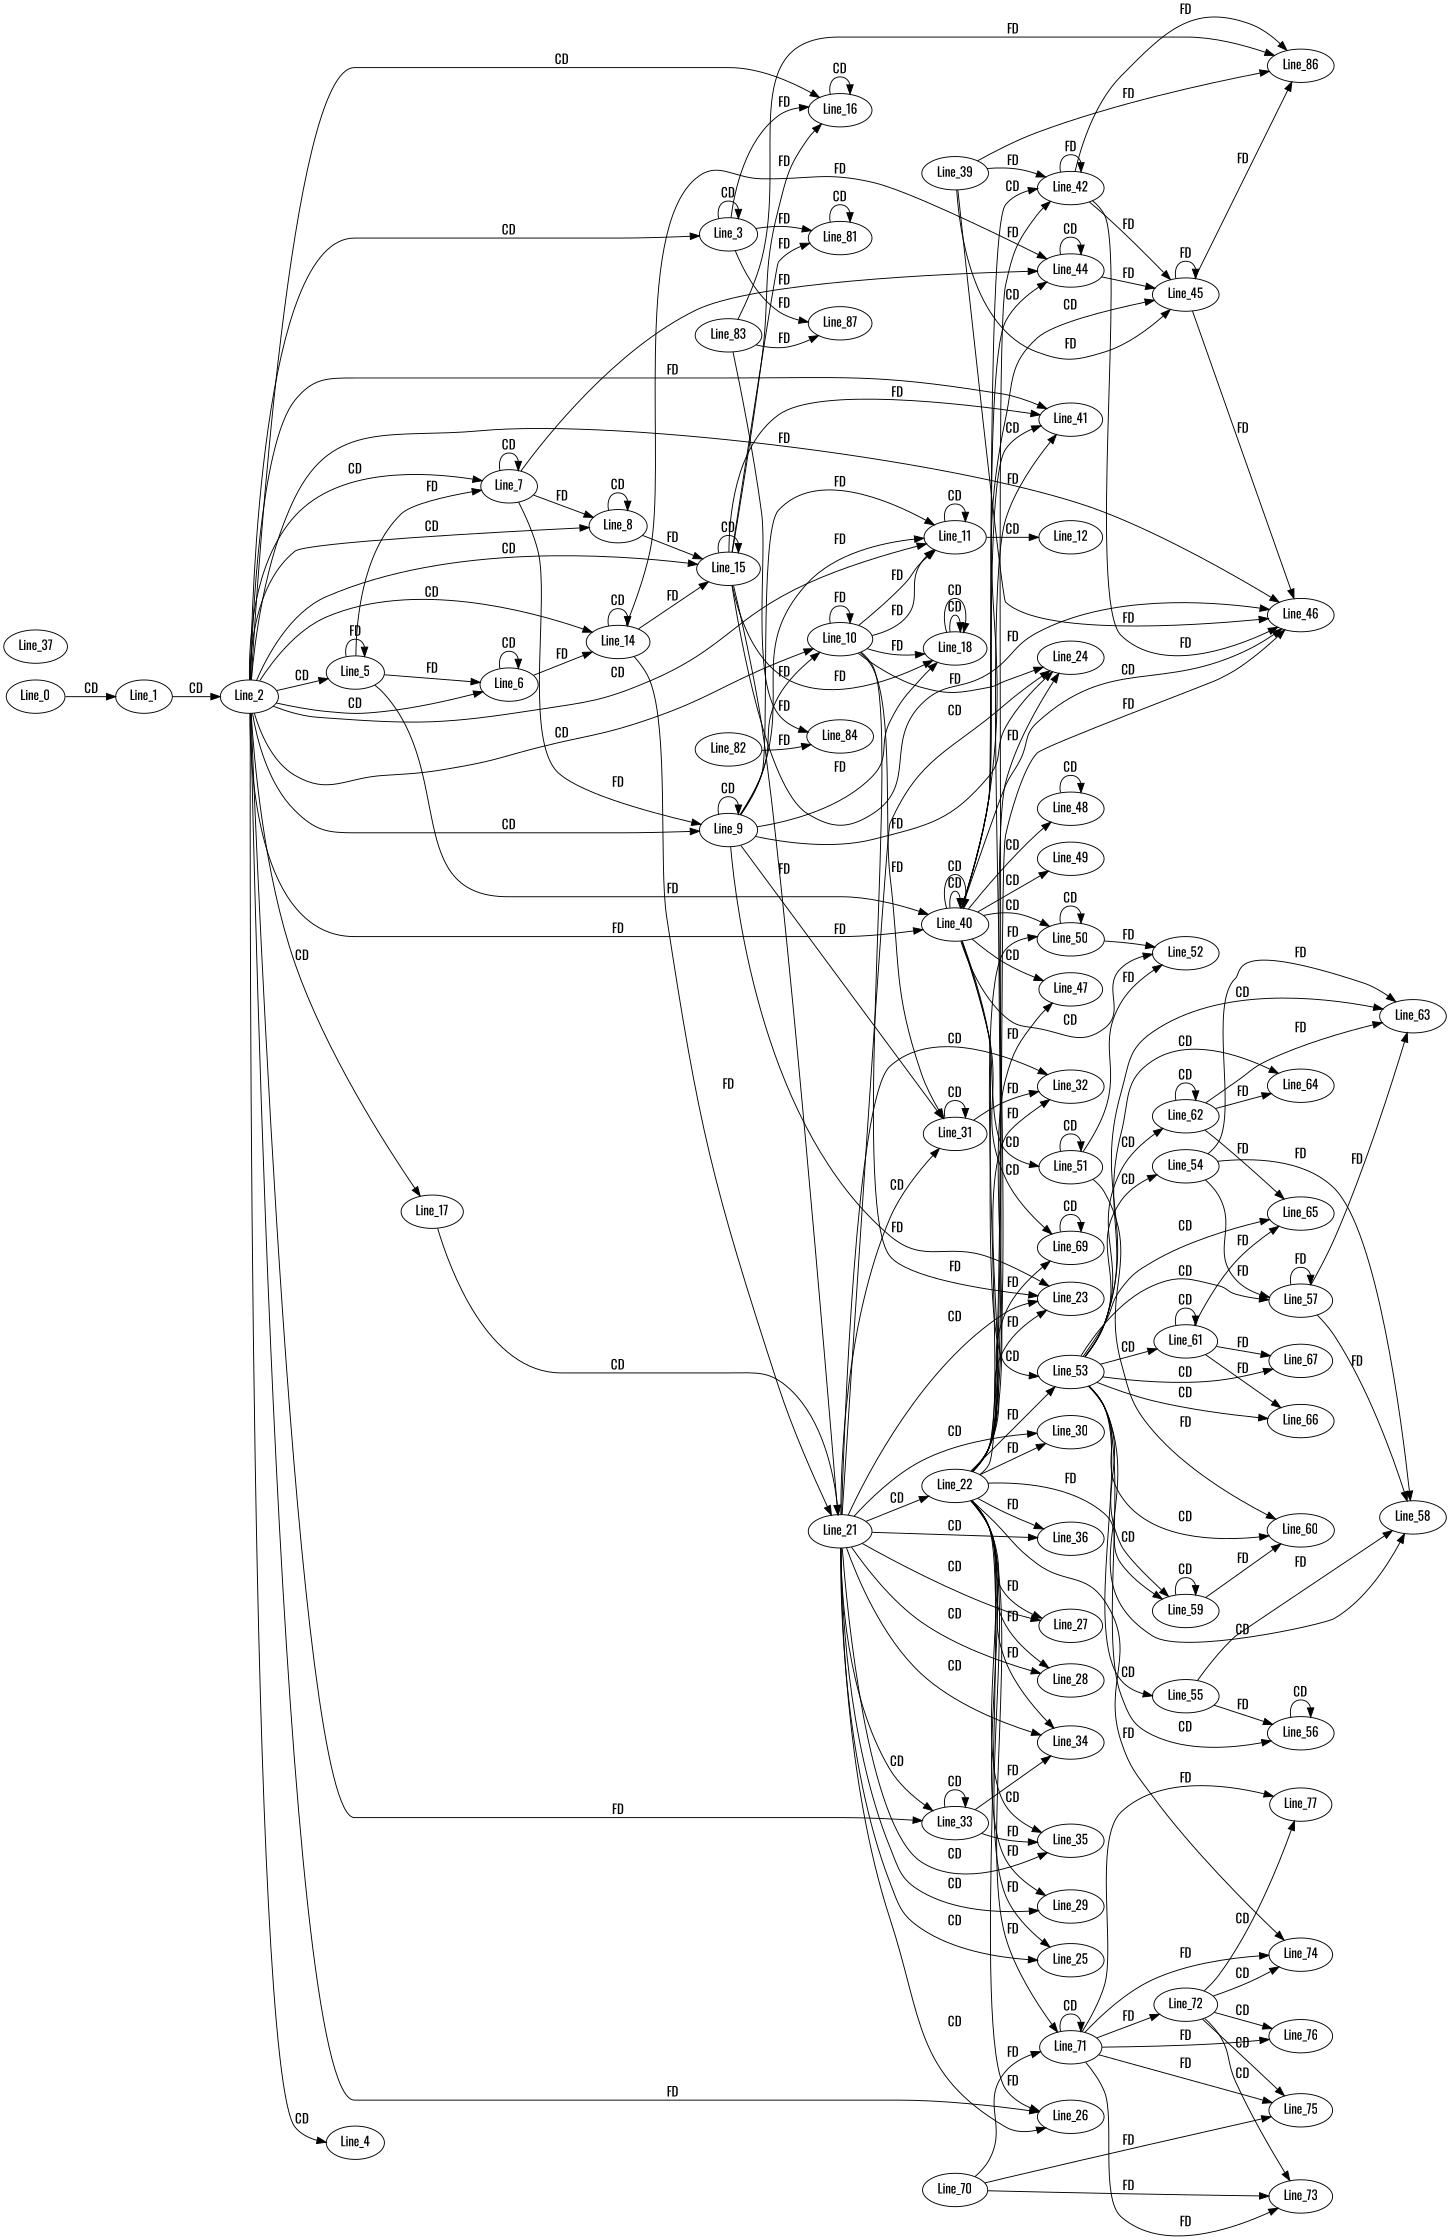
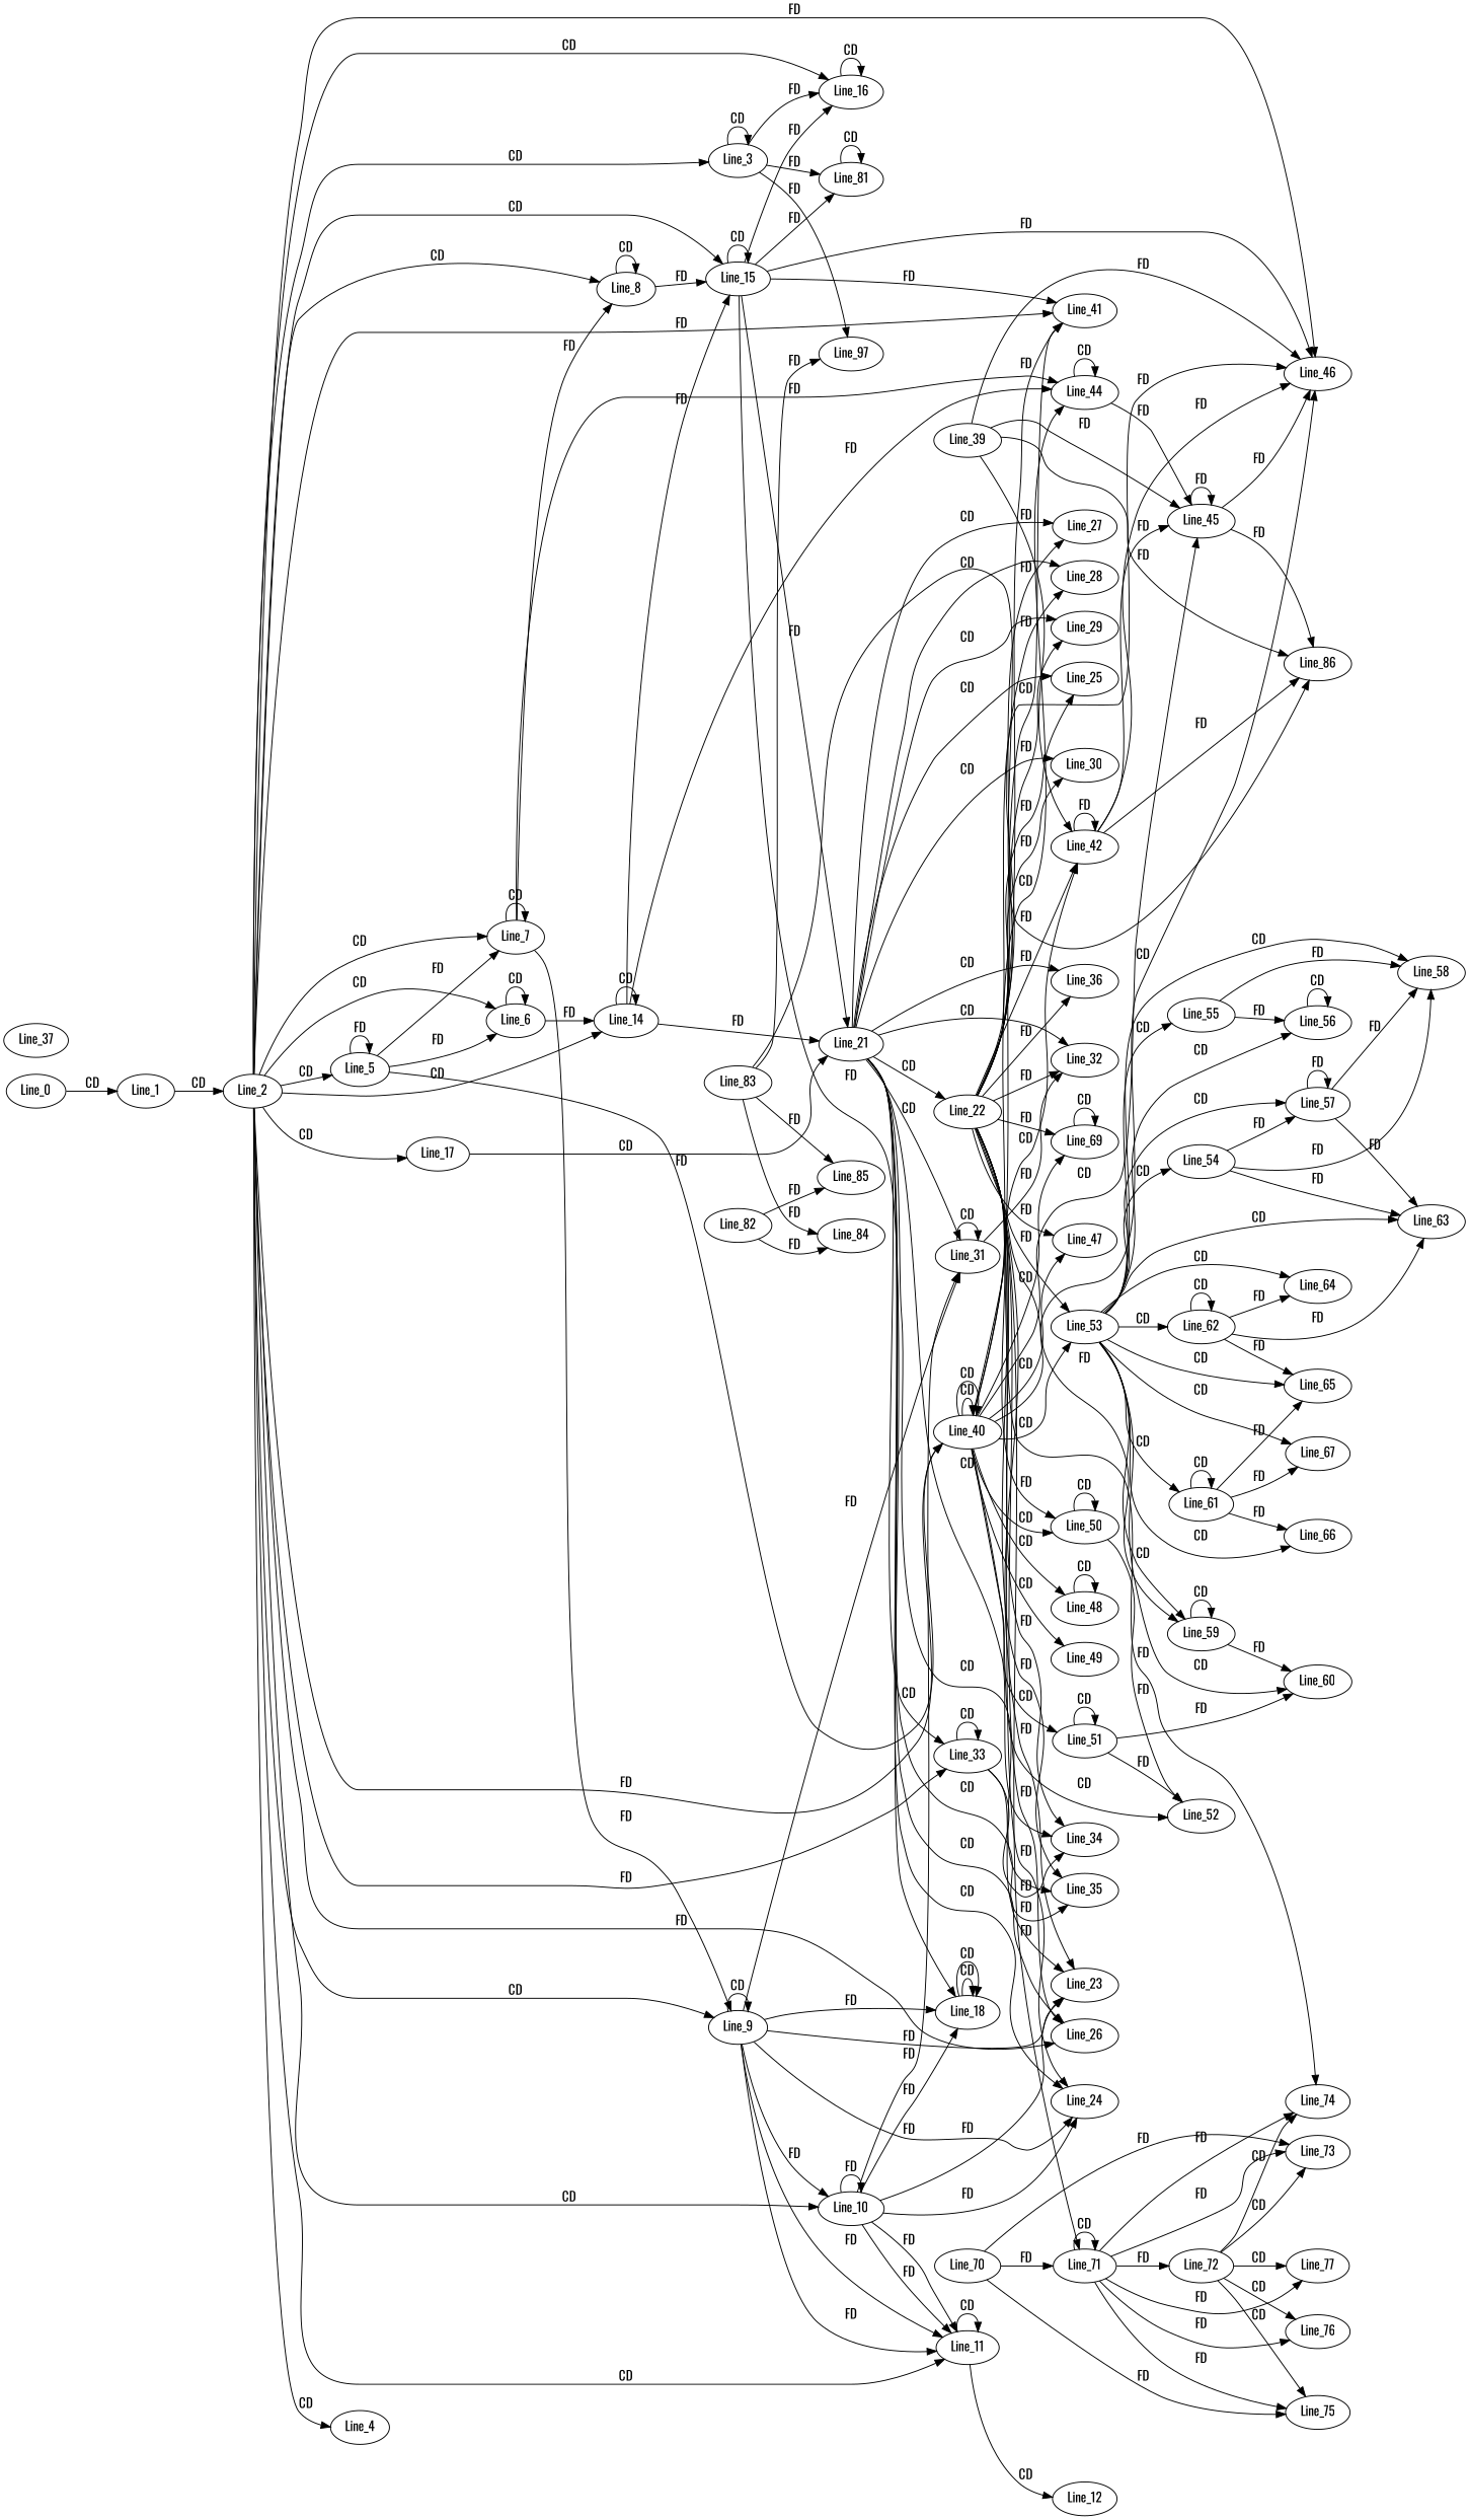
  digraph {
    fontname=Oswald
    rankdir=LR
    node [fontname=Oswald]
    edge [fontname=Oswald]
    Line_0
    Line_1
    Line_2
    Line_3
    Line_4
    Line_5
    Line_6
    Line_7
    Line_8
    Line_9
    Line_10
    Line_11
    Line_14
    Line_15
    Line_16
    Line_17
    Line_26
    Line_33
    Line_40
    Line_41
    Line_46
    Line_81
-   Line_87
+   Line_87 [label=Line_97]
    Line_44
    Line_18
    Line_23
    Line_24
    Line_31
    Line_12
    Line_21
    Line_34
    Line_35
    Line_42
    Line_47
    Line_50
    Line_53
    Line_69
    Line_45
    Line_48
    Line_49
    Line_51
    Line_52
    Line_32
    Line_22
    Line_25
    Line_27
    Line_28
    Line_29
    Line_30
    Line_36
    Line_59
    Line_71
    Line_74
    Line_86
    Line_60
    Line_54
    Line_55
    Line_56
    Line_57
    Line_58
    Line_61
    Line_62
    Line_63
    Line_64
    Line_65
    Line_66
    Line_67
    Line_72
    Line_73
    Line_75
    Line_76
    Line_77
    Line_37
    Line_39
    Line_70
    Line_83
    Line_84
+   Line_85
    Line_82
    Line_0 -> Line_1 [label=CD]
    Line_1 -> Line_2 [label=CD]
    Line_2 -> Line_3 [label=CD]
    Line_2 -> Line_4 [label=CD]
    Line_2 -> Line_5 [label=CD]
    Line_2 -> Line_6 [label=CD]
    Line_2 -> Line_7 [label=CD]
    Line_2 -> Line_8 [label=CD]
    Line_2 -> Line_9 [label=CD]
    Line_2 -> Line_10 [label=CD]
    Line_2 -> Line_11 [label=CD]
    Line_2 -> Line_14 [label=CD]
    Line_2 -> Line_15 [label=CD]
    Line_2 -> Line_16 [label=CD]
    Line_2 -> Line_17 [label=CD]
    Line_2 -> Line_26 [label=FD]
    Line_2 -> Line_33 [label=FD]
    Line_2 -> Line_40 [label=FD]
    Line_2 -> Line_41 [label=FD]
    Line_2 -> Line_46 [label=FD]
    Line_3 -> Line_3 [label=CD]
    Line_3 -> Line_16 [label=FD]
    Line_3 -> Line_81 [label=FD]
    Line_3 -> Line_87 [label=FD]
    Line_5 -> Line_5 [label=FD]
    Line_5 -> Line_6 [label=FD]
    Line_5 -> Line_7 [label=FD]
    Line_5 -> Line_40 [label=FD]
    Line_6 -> Line_6 [label=CD]
    Line_6 -> Line_14 [label=FD]
    Line_7 -> Line_7 [label=CD]
    Line_7 -> Line_8 [label=FD]
    Line_7 -> Line_9 [label=FD]
    Line_7 -> Line_44 [label=FD]
    Line_8 -> Line_8 [label=CD]
    Line_8 -> Line_15 [label=FD]
    Line_9 -> Line_9 [label=CD]
    Line_9 -> Line_10 [label=FD]
    Line_9 -> Line_11 [label=FD]
    Line_9 -> Line_11 [label=FD]
    Line_9 -> Line_18 [label=FD]
    Line_9 -> Line_23 [label=FD]
    Line_9 -> Line_24 [label=FD]
    Line_9 -> Line_31 [label=FD]
    Line_10 -> Line_10 [label=FD]
    Line_10 -> Line_11 [label=FD]
    Line_10 -> Line_11 [label=FD]
    Line_10 -> Line_18 [label=FD]
    Line_10 -> Line_23 [label=FD]
    Line_10 -> Line_24 [label=FD]
    Line_10 -> Line_31 [label=FD]
    Line_11 -> Line_11 [label=CD]
    Line_11 -> Line_12 [label=CD]
    Line_14 -> Line_14 [label=CD]
    Line_14 -> Line_15 [label=FD]
    Line_14 -> Line_44 [label=FD]
    Line_14 -> Line_21 [label=FD]
    Line_15 -> Line_15 [label=CD]
    Line_15 -> Line_16 [label=FD]
    Line_15 -> Line_41 [label=FD]
    Line_15 -> Line_46 [label=FD]
    Line_15 -> Line_81 [label=FD]
    Line_15 -> Line_18 [label=FD]
    Line_15 -> Line_21 [label=FD]
    Line_16 -> Line_16 [label=CD]
    Line_17 -> Line_21 [label=CD]
    Line_33 -> Line_33 [label=CD]
    Line_33 -> Line_34 [label=FD]
    Line_33 -> Line_35 [label=FD]
    Line_40 -> Line_40 [label=CD]
    Line_40 -> Line_40 [label=CD]
    Line_40 -> Line_41 [label=CD]
    Line_40 -> Line_46 [label=CD]
    Line_40 -> Line_44 [label=CD]
    Line_40 -> Line_42 [label=CD]
    Line_40 -> Line_47 [label=CD]
    Line_40 -> Line_50 [label=CD]
    Line_40 -> Line_53 [label=CD]
    Line_40 -> Line_69 [label=CD]
    Line_40 -> Line_45 [label=CD]
    Line_40 -> Line_48 [label=CD]
    Line_40 -> Line_49 [label=CD]
    Line_40 -> Line_51 [label=CD]
    Line_40 -> Line_52 [label=CD]
    Line_81 -> Line_81 [label=CD]
    Line_44 -> Line_44 [label=CD]
    Line_44 -> Line_45 [label=FD]
    Line_18 -> Line_18 [label=CD]
    Line_18 -> Line_18 [label=CD]
    Line_31 -> Line_31 [label=CD]
    Line_31 -> Line_32 [label=FD]
    Line_21 -> Line_26 [label=CD]
    Line_21 -> Line_33 [label=CD]
    Line_21 -> Line_23 [label=CD]
    Line_21 -> Line_24 [label=CD]
    Line_21 -> Line_31 [label=CD]
    Line_21 -> Line_34 [label=CD]
    Line_21 -> Line_35 [label=CD]
    Line_21 -> Line_32 [label=CD]
    Line_21 -> Line_22 [label=CD]
    Line_21 -> Line_25 [label=CD]
    Line_21 -> Line_27 [label=CD]
    Line_21 -> Line_28 [label=CD]
    Line_21 -> Line_29 [label=CD]
    Line_21 -> Line_30 [label=CD]
    Line_21 -> Line_36 [label=CD]
    Line_42 -> Line_46 [label=FD]
    Line_42 -> Line_42 [label=FD]
    Line_42 -> Line_45 [label=FD]
    Line_42 -> Line_86 [label=FD]
    Line_50 -> Line_50 [label=CD]
    Line_50 -> Line_52 [label=FD]
    Line_53 -> Line_59 [label=CD]
    Line_53 -> Line_60 [label=CD]
    Line_53 -> Line_54 [label=CD]
    Line_53 -> Line_55 [label=CD]
    Line_53 -> Line_56 [label=CD]
    Line_53 -> Line_57 [label=CD]
    Line_53 -> Line_58 [label=CD]
    Line_53 -> Line_61 [label=CD]
    Line_53 -> Line_62 [label=CD]
    Line_53 -> Line_63 [label=CD]
    Line_53 -> Line_64 [label=CD]
    Line_53 -> Line_65 [label=CD]
    Line_53 -> Line_66 [label=CD]
    Line_53 -> Line_67 [label=CD]
    Line_69 -> Line_69 [label=CD]
    Line_45 -> Line_46 [label=FD]
    Line_45 -> Line_45 [label=FD]
    Line_45 -> Line_86 [label=FD]
    Line_48 -> Line_48 [label=CD]
    Line_51 -> Line_51 [label=CD]
    Line_51 -> Line_52 [label=FD]
    Line_51 -> Line_60 [label=FD]
    Line_22 -> Line_26 [label=FD]
    Line_22 -> Line_41 [label=FD]
    Line_22 -> Line_46 [label=FD]
    Line_22 -> Line_23 [label=FD]
    Line_22 -> Line_24 [label=FD]
    Line_22 -> Line_34 [label=FD]
-   Line_22 -> Line_35 [label=CD]
+   Line_22 -> Line_35 [label=FD]
    Line_22 -> Line_42 [label=FD]
    Line_22 -> Line_47 [label=FD]
    Line_22 -> Line_50 [label=FD]
    Line_22 -> Line_53 [label=FD]
    Line_22 -> Line_69 [label=FD]
    Line_22 -> Line_32 [label=FD]
    Line_22 -> Line_25 [label=FD]
    Line_22 -> Line_27 [label=FD]
    Line_22 -> Line_28 [label=FD]
    Line_22 -> Line_29 [label=FD]
    Line_22 -> Line_30 [label=FD]
    Line_22 -> Line_36 [label=FD]
    Line_22 -> Line_59 [label=FD]
    Line_22 -> Line_71 [label=FD]
    Line_22 -> Line_74 [label=FD]
    Line_59 -> Line_59 [label=CD]
    Line_59 -> Line_60 [label=FD]
    Line_71 -> Line_71 [label=CD]
    Line_71 -> Line_74 [label=FD]
    Line_71 -> Line_72 [label=FD]
    Line_71 -> Line_73 [label=FD]
    Line_71 -> Line_75 [label=FD]
    Line_71 -> Line_76 [label=FD]
    Line_71 -> Line_77 [label=FD]
    Line_54 -> Line_57 [label=FD]
    Line_54 -> Line_58 [label=FD]
    Line_54 -> Line_63 [label=FD]
    Line_55 -> Line_56 [label=FD]
    Line_55 -> Line_58 [label=FD]
    Line_56 -> Line_56 [label=CD]
    Line_57 -> Line_57 [label=FD]
    Line_57 -> Line_58 [label=FD]
    Line_57 -> Line_63 [label=FD]
    Line_61 -> Line_61 [label=CD]
    Line_61 -> Line_65 [label=FD]
    Line_61 -> Line_66 [label=FD]
    Line_61 -> Line_67 [label=FD]
    Line_62 -> Line_62 [label=CD]
    Line_62 -> Line_63 [label=FD]
    Line_62 -> Line_64 [label=FD]
    Line_62 -> Line_65 [label=FD]
    Line_72 -> Line_74 [label=CD]
    Line_72 -> Line_73 [label=CD]
    Line_72 -> Line_75 [label=CD]
    Line_72 -> Line_76 [label=CD]
    Line_72 -> Line_77 [label=CD]
    Line_39 -> Line_46 [label=FD]
    Line_39 -> Line_42 [label=FD]
    Line_39 -> Line_45 [label=FD]
    Line_39 -> Line_86 [label=FD]
    Line_70 -> Line_71 [label=FD]
    Line_70 -> Line_73 [label=FD]
    Line_70 -> Line_75 [label=FD]
    Line_83 -> Line_87 [label=FD]
    Line_83 -> Line_86 [label=FD]
    Line_83 -> Line_84 [label=FD]
+   Line_83 -> Line_85 [label=FD]
    Line_82 -> Line_84 [label=FD]
+   Line_82 -> Line_85 [label=FD]
  }
